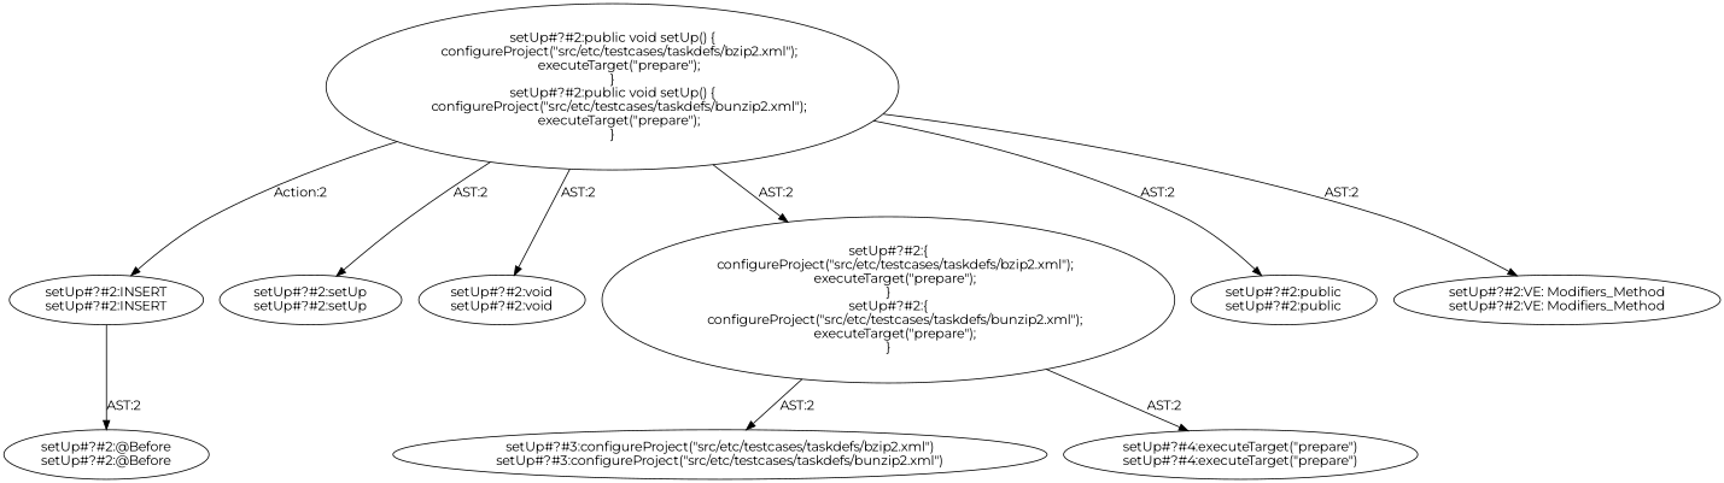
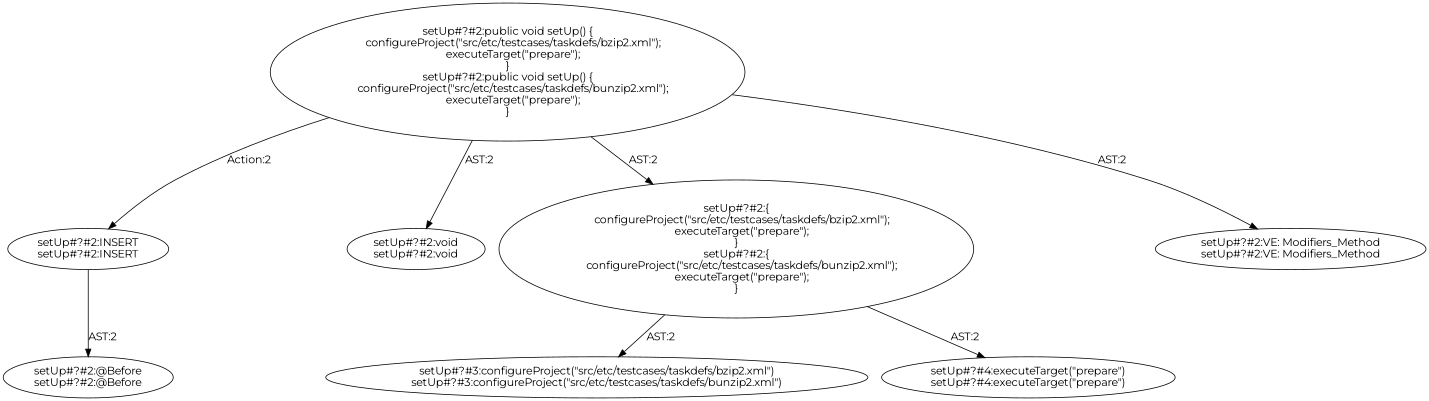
  digraph {
    fontname=Montserrat
    node [fontname=Montserrat shape=ellipse]
    edge [fontname=Montserrat]
    n1 [label="setUp#?#2:INSERT\nsetUp#?#2:INSERT"]
    n2 [label="setUp#?#2:@Before\nsetUp#?#2:@Before"]
    n3 [label="setUp#?#2:public void setUp() \{\n    configureProject(\"src/etc/testcases/taskdefs/bzip2.xml\");\n    executeTarget(\"prepare\");\n\}\nsetUp#?#2:public void setUp() \{\n    configureProject(\"src/etc/testcases/taskdefs/bunzip2.xml\");\n    executeTarget(\"prepare\");\n\}"]
-   n4 [label="setUp#?#2:setUp\nsetUp#?#2:setUp"]
    n5 [label="setUp#?#2:void\nsetUp#?#2:void"]
    n6 [label="setUp#?#2:\{\n    configureProject(\"src/etc/testcases/taskdefs/bzip2.xml\");\n    executeTarget(\"prepare\");\n\}\nsetUp#?#2:\{\n    configureProject(\"src/etc/testcases/taskdefs/bunzip2.xml\");\n    executeTarget(\"prepare\");\n\}"]
-   n7 [label="setUp#?#2:public\nsetUp#?#2:public"]
    n8 [label="setUp#?#2:VE: Modifiers_Method\nsetUp#?#2:VE: Modifiers_Method"]
    n9 [label="setUp#?#3:configureProject(\"src/etc/testcases/taskdefs/bzip2.xml\")\nsetUp#?#3:configureProject(\"src/etc/testcases/taskdefs/bunzip2.xml\")"]
    n10 [label="setUp#?#4:executeTarget(\"prepare\")\nsetUp#?#4:executeTarget(\"prepare\")"]
    n1 -> n2 [label="AST:2"]
    n3 -> n1 [label="Action:2"]
-   n3 -> n4 [label="AST:2"]
    n3 -> n5 [label="AST:2"]
    n3 -> n6 [label="AST:2"]
-   n3 -> n7 [label="AST:2"]
    n3 -> n8 [label="AST:2"]
    n6 -> n9 [label="AST:2"]
    n6 -> n10 [label="AST:2"]
  }
